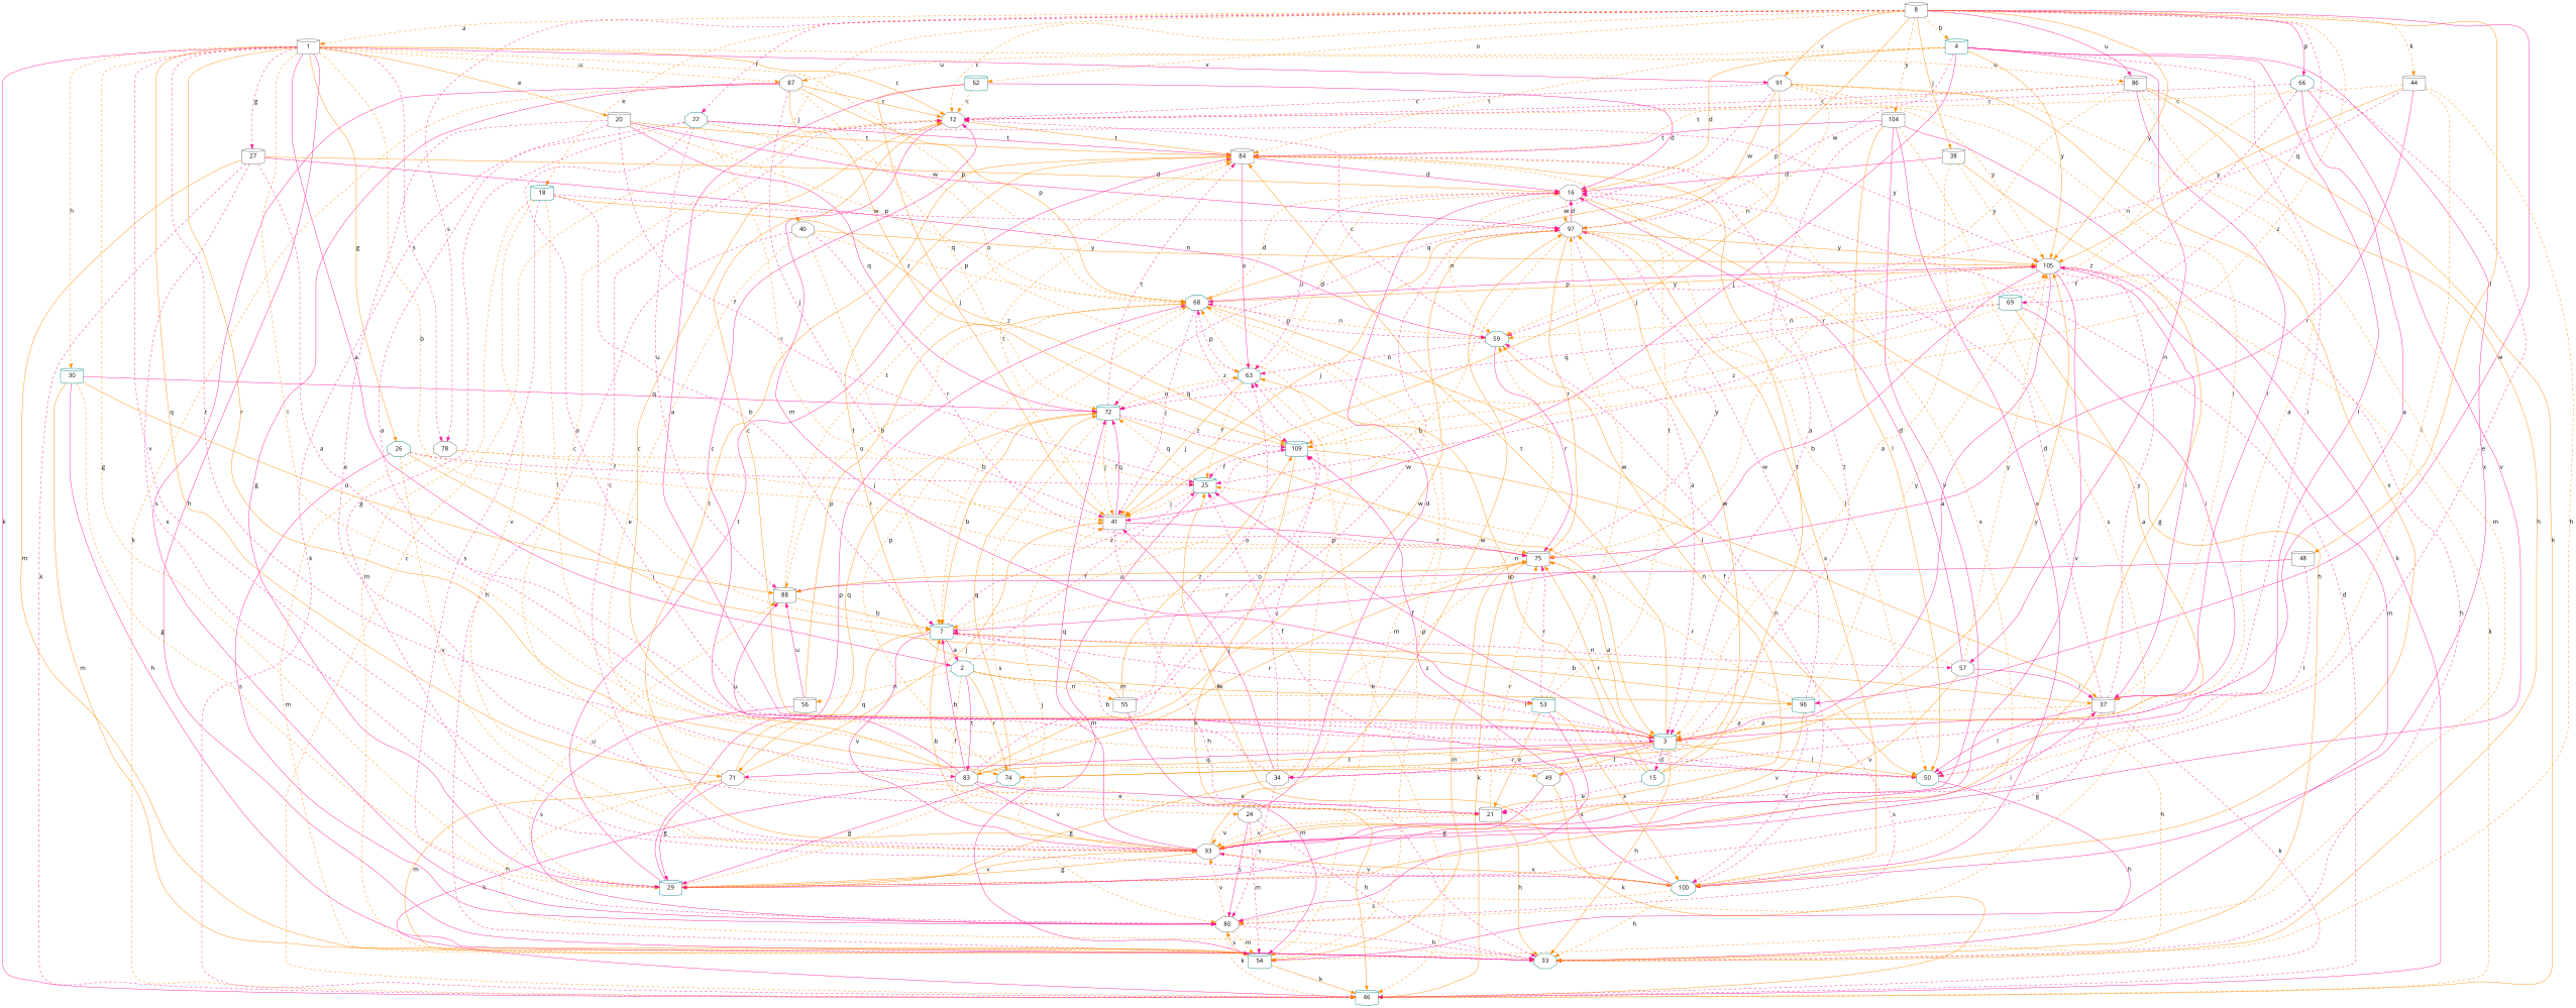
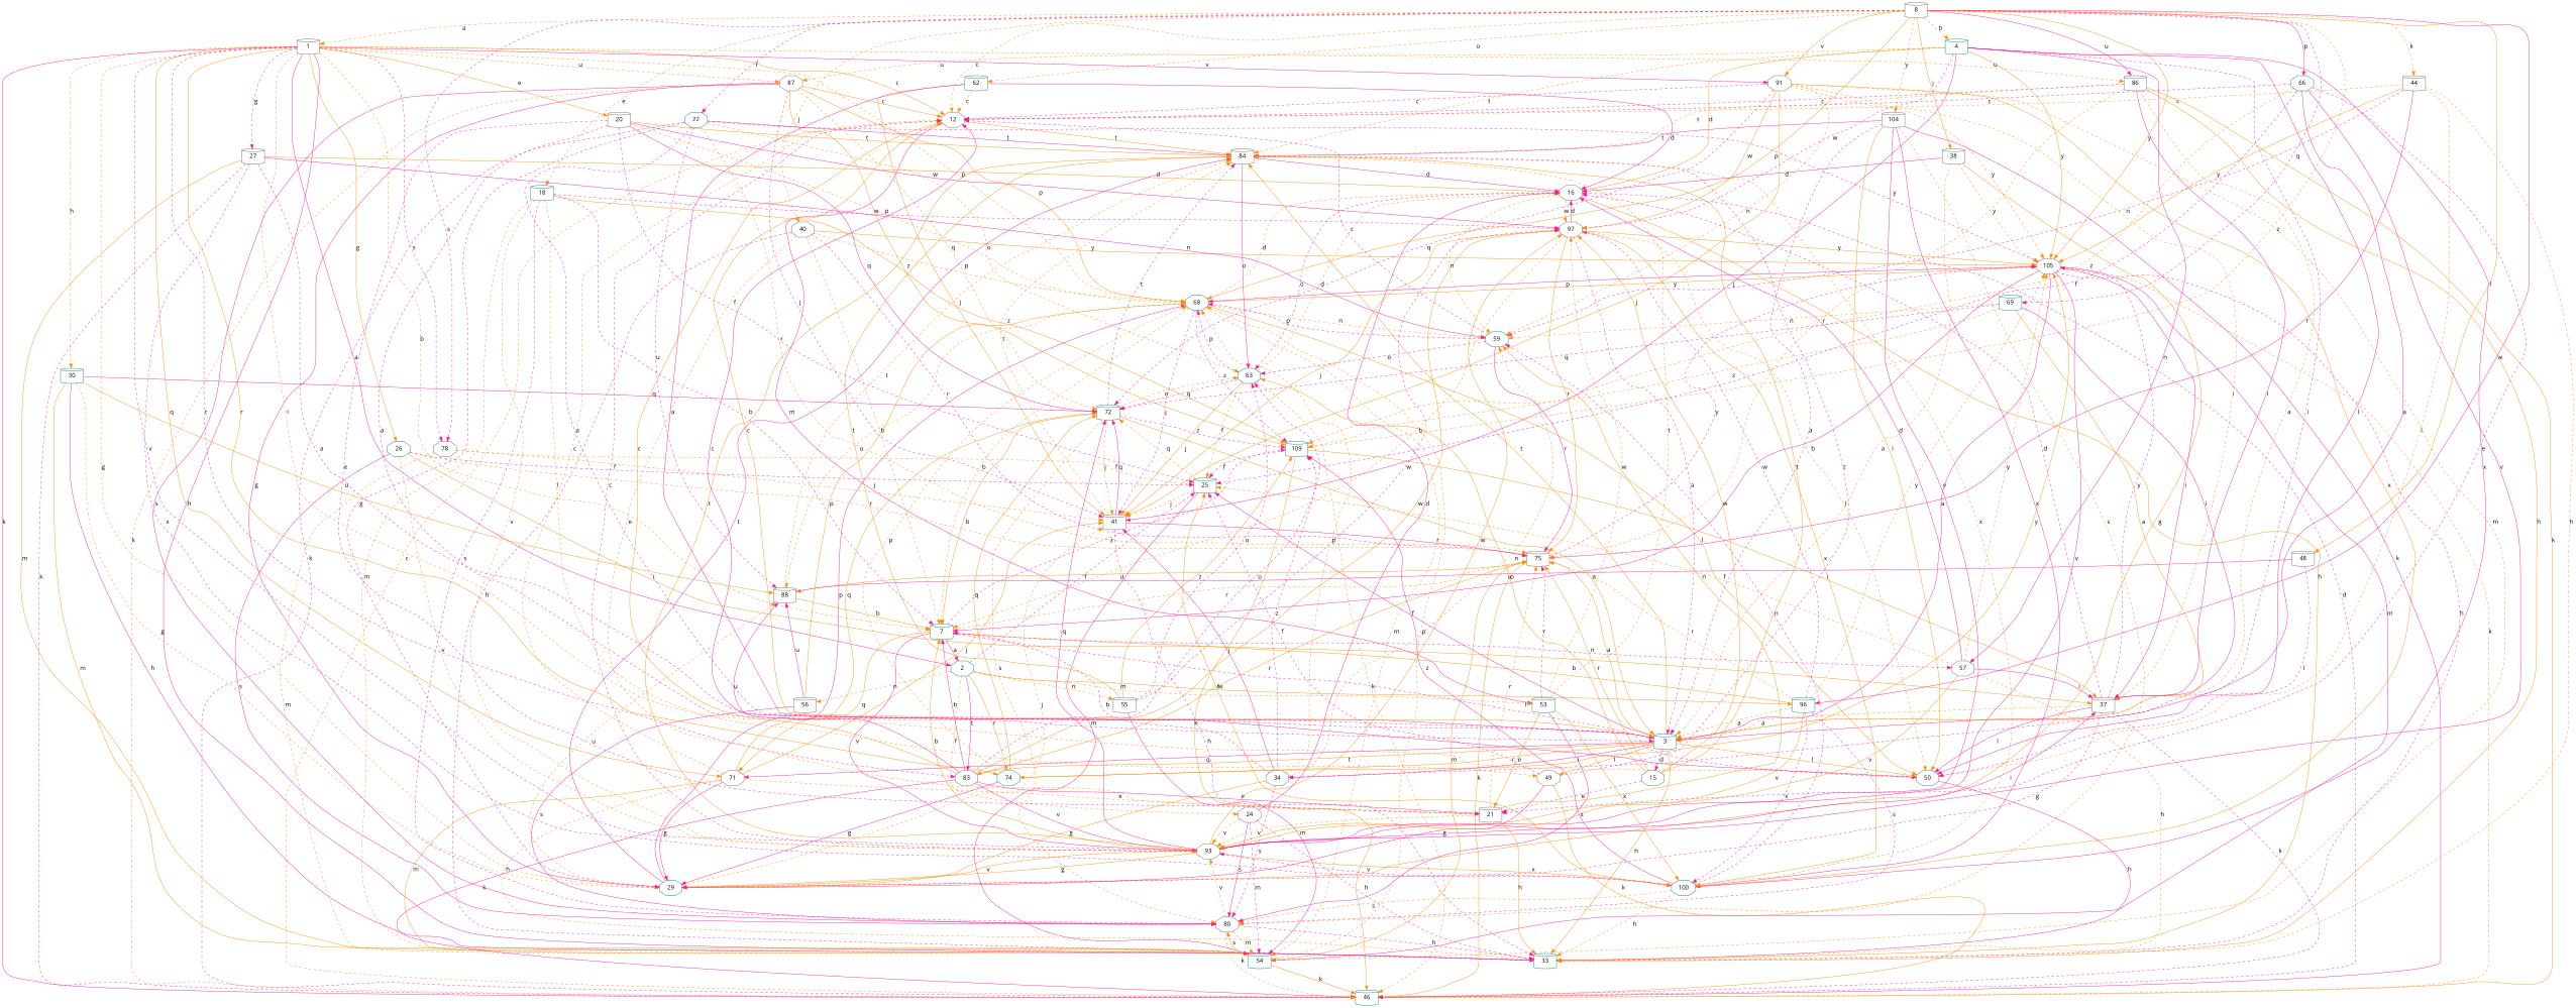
  strict digraph {
    fontname="Open Sans"
    node [color=gray40 fontname="Open Sans" shape=cylinder]
    edge [color=darkorange fontname="Open Sans" style=dashed]
    n1 [label=8]
    1
    4 [color=teal]
    12 [shape=octagon]
    18 [color=teal]
    22 [color=teal shape=octagon]
    38
    40 [shape=octagon]
    44
    48
    62 [color=teal]
    66 [color=teal shape=octagon]
    68 [color=teal shape=octagon]
    69 [color=teal]
    78 [shape=octagon]
    86
    91 [shape=octagon]
    96 [color=teal]
    104
    105 [shape=octagon]
    109 [color=teal]
    2 [color=teal shape=octagon]
    7 [color=teal]
    20
    26 [color=teal shape=octagon]
    27
-   29 [color=teal]
+   29 [color=teal shape=octagon]
    30 [color=teal]
-   33 [color=teal shape=octagon]
+   33 [color=teal]
    46 [color=teal]
    49 [shape=octagon]
    71 [shape=octagon]
    74 [color=teal shape=octagon]
    83 [shape=octagon]
    87 [shape=octagon]
    93 [shape=octagon]
    34 [shape=octagon]
    50 [color=teal shape=octagon]
    84
    16 [shape=octagon]
    41
    57 [shape=octagon]
    97 [shape=octagon]
    100 [color=teal shape=octagon]
    53 [color=teal]
    54 [color=teal]
    80 [shape=octagon]
    3 [color=teal]
    75
    63 [color=teal shape=octagon]
    88
    21
    59 [color=teal shape=octagon]
    25 [color=teal]
    72 [color=teal]
    37
    24 [shape=octagon]
    55
    56
    15 [color=teal shape=octagon]
    n1 -> 1 [label=a]
    n1 -> 4 [label=b]
    n1 -> 12 [label=c]
    n1 -> 18 [label=e]
    n1 -> 22 [color=deeppink label=f]
    n1 -> 38 [label=j style=solid]
    n1 -> 40 [label=j]
    n1 -> 44 [label=k]
    n1 -> 48 [label=l style=solid]
    n1 -> 62 [label=o]
    n1 -> 66 [color=deeppink label=p style=solid]
    n1 -> 68 [label=p style=solid]
    n1 -> 69 [color=deeppink label=q]
    n1 -> 78 [color=deeppink label=s]
    n1 -> 86 [color=deeppink label=u style=solid]
    n1 -> 91 [label=v style=solid]
    n1 -> 96 [color=deeppink label=w style=solid]
    n1 -> 104 [label=y]
    n1 -> 105 [label=y style=solid]
    n1 -> 109 [label=z]
    1 -> 12 [label=c style=solid]
    1 -> 68 [label=p]
    1 -> 78 [color=deeppink label=s]
    1 -> 86 [label=u]
    1 -> 91 [color=deeppink label=v style=solid]
    1 -> 2 [color=deeppink label=a style=solid]
    1 -> 7 [label=b]
    1 -> 20 [label=e style=solid]
    1 -> 26 [label=g style=solid]
    1 -> 27 [color=deeppink label=g]
    1 -> 29 [label=g]
    1 -> 30 [label=h]
    1 -> 33 [color=deeppink label=h style=solid]
    1 -> 46 [color=deeppink label=k style=solid]
    1 -> 49 [label=l]
    1 -> 71 [label=q style=solid]
    1 -> 74 [label=r style=solid]
    1 -> 83 [color=deeppink label=t]
    1 -> 87 [label=u]
    1 -> 93 [color=deeppink label=v]
    4 -> 105 [label=y style=solid]
    4 -> 87 [label=u]
    4 -> 34 [color=deeppink label=i]
    4 -> 50 [color=deeppink label=l style=solid]
    4 -> 84 [label=t]
    4 -> 16 [label=d style=solid]
    4 -> 41 [color=deeppink label=j style=solid]
    4 -> 57 [color=deeppink label=n style=solid]
    4 -> 97 [color=deeppink label=w]
    4 -> 100 [color=deeppink label=x style=solid]
    12 -> 84 [label=t style=solid]
    12 -> 53 [color=deeppink label=m style=solid]
    18 -> 109 [label=z style=solid]
    18 -> 7 [color=deeppink label=b]
    18 -> 93 [label=v]
    18 -> 50 [label=l]
    18 -> 97 [color=deeppink label=w]
    18 -> 54 [label=m]
    18 -> 80 [color=deeppink label=s]
    22 -> 105 [color=deeppink label=y]
    22 -> 29 [color=deeppink label=g]
    22 -> 46 [color=deeppink label=k]
    22 -> 84 [color=deeppink label=t style=solid]
    22 -> 3 [color=deeppink label=a]
    22 -> 75 [label=r]
    22 -> 63 [label=o]
    22 -> 88 [color=deeppink label=u]
    38 -> 105 [label=y]
    38 -> 29 [label=g style=solid]
    38 -> 16 [color=deeppink label=d style=solid]
    38 -> 3 [label=a]
    40 -> 68 [label=p]
    40 -> 105 [label=y style=solid]
    40 -> 7 [label=b]
    40 -> 33 [color=deeppink label=h]
    40 -> 75 [color=deeppink label=r]
    40 -> 21 [label=e]
    44 -> 12 [label=c]
    44 -> 105 [label=y style=solid]
    44 -> 33 [label=h]
    44 -> 50 [label=l]
    44 -> 75 [color=deeppink label=r style=solid]
    44 -> 59 [color=deeppink label=n]
    48 -> 50 [color=deeppink label=l]
    48 -> 88 [color=deeppink label=u style=solid]
    62 -> 12 [label=c]
    62 -> 16 [color=deeppink label=d style=solid]
    62 -> 41 [label=j style=solid]
    62 -> 3 [color=deeppink label=a style=solid]
    66 -> 12 [color=deeppink label=c]
    66 -> 109 [label=z]
    66 -> 93 [color=deeppink label=v style=solid]
    66 -> 3 [color=deeppink label=a style=solid]
    66 -> 21 [color=deeppink label=e]
    66 -> 25 [color=deeppink label=f]
    68 -> 105 [label=y style=solid]
    68 -> 109 [color=deeppink label=z]
    68 -> 7 [label=b]
    68 -> 50 [label=l style=solid]
    68 -> 16 [label=d]
    68 -> 41 [color=deeppink label=j]
    68 -> 54 [label=m]
    68 -> 88 [label=u]
    68 -> 59 [label=n]
    69 -> 109 [label=z]
    69 -> 3 [label=a style=solid]
    69 -> 59 [label=n]
    69 -> 72 [color=deeppink label=q]
    69 -> 37 [color=deeppink label=i style=solid]
    78 -> 41 [label=j]
    78 -> 54 [label=m]
    78 -> 25 [label=f]
    86 -> 12 [color=deeppink label=c]
    86 -> 33 [label=h style=solid]
    86 -> 46 [label=k style=solid]
    86 -> 84 [label=t]
    86 -> 3 [label=a]
    86 -> 75 [label=r]
    86 -> 37 [color=deeppink label=i style=solid]
    91 -> 12 [color=deeppink label=c]
    91 -> 105 [label=y]
    91 -> 41 [label=j style=solid]
    91 -> 97 [label=w style=solid]
    91 -> 100 [label=x style=solid]
    91 -> 54 [label=m]
    91 -> 59 [label=n]
    91 -> 72 [color=deeppink label=q]
    91 -> 37 [label=i]
    96 -> 105 [label=y]
    96 -> 7 [label=b style=solid]
    96 -> 93 [label=v style=solid]
    96 -> 97 [color=deeppink label=w]
    96 -> 100 [color=deeppink label=x]
    96 -> 80 [color=deeppink label=s]
    96 -> 3 [label=a]
    96 -> 75 [label=r]
    104 -> 46 [color=deeppink label=k style=solid]
    104 -> 93 [color=deeppink label=v style=solid]
    104 -> 50 [label=l style=solid]
    104 -> 84 [color=deeppink label=t style=solid]
    104 -> 100 [color=deeppink label=x style=solid]
    104 -> 80 [label=s]
    104 -> 3 [color=deeppink label=a]
    105 -> 68 [color=deeppink label=p style=solid]
    105 -> 7 [color=deeppink label=b style=solid]
    105 -> 33 [color=deeppink label=h]
    105 -> 46 [label=k]
    105 -> 93 [color=deeppink label=v style=solid]
    105 -> 54 [color=deeppink label=m style=solid]
    105 -> 3 [color=deeppink label=a style=solid]
    105 -> 37 [color=deeppink label=i style=solid]
    109 -> 46 [label=k style=solid]
    109 -> 25 [color=deeppink label=f]
    109 -> 37 [label=i style=solid]
    2 -> 96 [label=w style=solid]
    2 -> 74 [label=r style=solid]
    2 -> 83 [color=deeppink label=t style=solid]
    2 -> 53 [label=m]
    2 -> 25 [color=deeppink label=f]
    2 -> 24 [label=f]
    2 -> 55 [label=n]
    2 -> 56 [label=n]
    7 -> 109 [color=deeppink label=z]
    7 -> 2 [color=deeppink label=a style=solid]
    7 -> 71 [label=q style=solid]
    7 -> 93 [color=deeppink label=v style=solid]
    7 -> 50 [color=deeppink label=l]
    7 -> 57 [color=deeppink label=n]
    7 -> 75 [label=r]
    20 -> 68 [label=p]
    20 -> 84 [label=t style=solid]
    20 -> 97 [color=deeppink label=w style=solid]
    20 -> 3 [color=deeppink label=a]
    20 -> 21 [color=deeppink label=e]
    20 -> 25 [color=deeppink label=f]
    20 -> 72 [color=deeppink label=q style=solid]
    26 -> 93 [label=v]
    26 -> 80 [color=deeppink label=s style=solid]
    26 -> 75 [label=r]
    26 -> 25 [color=deeppink label=f]
    26 -> 37 [label=i style=solid]
    27 -> 46 [color=deeppink label=k]
    27 -> 16 [label=d style=solid]
    27 -> 100 [color=deeppink label=x]
    27 -> 54 [label=m style=solid]
    27 -> 3 [color=deeppink label=a]
    27 -> 59 [color=deeppink label=n style=solid]
    29 -> 68 [color=deeppink label=p style=solid]
    29 -> 93 [label=v style=solid]
    29 -> 84 [color=deeppink label=t style=solid]
    29 -> 41 [label=j]
    29 -> 88 [label=u]
    30 -> 29 [label=g]
    30 -> 33 [color=deeppink label=h style=solid]
    30 -> 54 [label=m style=solid]
    30 -> 88 [label=u style=solid]
    30 -> 72 [color=deeppink label=q style=solid]
    46 -> 12 [label=c]
    46 -> 16 [color=deeppink label=d]
    49 -> 29 [color=deeppink label=g style=solid]
    49 -> 46 [label=k style=solid]
    49 -> 84 [color=deeppink label=t]
    49 -> 25 [color=deeppink label=f]
    71 -> 12 [label=c]
    71 -> 29 [color=deeppink label=g style=solid]
    71 -> 33 [label=h]
    71 -> 41 [label=j style=solid]
    71 -> 54 [label=m style=solid]
    71 -> 21 [label=e]
    71 -> 72 [label=q style=solid]
    74 -> 68 [label=p]
    74 -> 105 [label=y style=solid]
    74 -> 29 [color=deeppink label=g style=solid]
    74 -> 72 [label=q style=solid]
    83 -> 12 [label=c style=solid]
    83 -> 7 [color=deeppink label=b style=solid]
    83 -> 46 [color=deeppink label=k style=solid]
    83 -> 93 [color=deeppink label=v style=solid]
    83 -> 97 [label=w style=solid]
    83 -> 75 [label=r style=solid]
    83 -> 63 [color=deeppink label=o]
    83 -> 88 [color=deeppink label=u style=solid]
    83 -> 21 [color=deeppink label=e style=solid]
    87 -> 12 [label=c style=solid]
    87 -> 68 [label=p style=solid]
    87 -> 109 [label=z style=solid]
    87 -> 29 [color=deeppink label=g style=solid]
    87 -> 46 [label=k]
    87 -> 41 [color=deeppink label=j]
    87 -> 80 [color=deeppink label=s style=solid]
    87 -> 72 [label=q]
    93 -> 12 [color=deeppink label=c]
    93 -> 7 [label=b style=solid]
    93 -> 29 [label=g style=solid]
    93 -> 84 [label=t style=solid]
    93 -> 97 [label=w style=solid]
    93 -> 100 [label=x style=solid]
    93 -> 72 [color=deeppink label=q style=solid]
    93 -> 37 [color=deeppink label=i style=solid]
    34 -> 68 [label=p]
    34 -> 109 [color=deeppink label=z]
    34 -> 7 [color=deeppink label=b]
    34 -> 29 [label=g style=solid]
    34 -> 41 [color=deeppink label=j style=solid]
    34 -> 80 [color=deeppink label=s]
    34 -> 59 [label=n]
    50 -> 12 [color=deeppink label=c style=solid]
    50 -> 33 [color=deeppink label=h style=solid]
    84 -> 16 [color=deeppink label=d style=solid]
    84 -> 100 [label=x]
    84 -> 63 [color=deeppink label=o style=solid]
    16 -> 33 [label=h style=solid]
    16 -> 97 [label=w]
    16 -> 63 [color=deeppink label=o]
    16 -> 59 [label=n]
    41 -> 33 [color=deeppink label=h]
    41 -> 84 [label=t]
    41 -> 75 [color=deeppink label=r style=solid]
    41 -> 72 [color=deeppink label=q style=solid]
    57 -> 105 [label=y]
    57 -> 33 [label=h]
    57 -> 93 [label=v style=solid]
    57 -> 16 [color=deeppink label=d style=solid]
    57 -> 25 [label=f]
    57 -> 37 [color=deeppink label=i style=solid]
    97 -> 105 [label=y style=solid]
    97 -> 7 [label=b]
    97 -> 50 [label=l]
    97 -> 16 [color=deeppink label=d style=solid]
    97 -> 41 [label=j style=solid]
    97 -> 100 [label=x style=solid]
    97 -> 3 [color=deeppink label=a]
    97 -> 75 [label=r style=solid]
    100 -> 109 [color=deeppink label=z style=solid]
    100 -> 33 [label=h]
    100 -> 93 [color=deeppink label=v]
    100 -> 80 [label=s]
    100 -> 59 [color=deeppink label=n]
    100 -> 25 [label=f style=solid]
    53 -> 84 [label=t]
    53 -> 97 [label=w]
    53 -> 100 [label=x style=solid]
    53 -> 80 [color=deeppink label=s style=solid]
    53 -> 75 [color=deeppink label=r]
    53 -> 21 [label=e style=solid]
    54 -> 68 [label=p]
    54 -> 46 [label=k style=solid]
    54 -> 80 [label=s style=solid]
    80 -> 33 [color=deeppink label=h]
    80 -> 46 [label=k]
    80 -> 93 [label=v]
    80 -> 54 [label=m]
    3 -> 12 [label=c style=solid]
    3 -> 33 [label=h style=solid]
    3 -> 49 [label=l style=solid]
    3 -> 71 [color=deeppink label=q style=solid]
    3 -> 74 [label=r style=solid]
    3 -> 83 [label=t style=solid]
    3 -> 34 [color=deeppink label=i style=solid]
    3 -> 50 [label=l style=solid]
    3 -> 84 [label=t style=solid]
    3 -> 25 [color=deeppink label=f style=solid]
    3 -> 15 [color=deeppink label=d]
    75 -> 105 [color=deeppink label=y]
    75 -> 46 [label=k style=solid]
    75 -> 54 [label=m style=solid]
    75 -> 3 [label=a style=solid]
    75 -> 88 [label=u style=solid]
    63 -> 68 [color=deeppink label=p]
    63 -> 46 [label=k]
    63 -> 16 [label=d]
    63 -> 41 [label=j style=solid]
    63 -> 25 [label=f]
    63 -> 72 [color=deeppink label=q]
    88 -> 7 [label=b style=solid]
    88 -> 84 [label=t]
    21 -> 33 [label=h style=solid]
    21 -> 93 [label=v]
    21 -> 75 [label=r]
    21 -> 59 [label=n style=solid]
    59 -> 12 [color=deeppink label=c]
    59 -> 68 [color=deeppink label=p]
    59 -> 75 [color=deeppink label=r style=solid]
    59 -> 63 [color=deeppink label=o]
    25 -> 41 [label=j]
    25 -> 54 [color=deeppink label=m style=solid]
    25 -> 72 [label=q]
    72 -> 109 [color=deeppink label=z]
    72 -> 7 [label=b style=solid]
    72 -> 84 [color=deeppink label=t]
    72 -> 41 [label=j]
    72 -> 80 [label=s]
    72 -> 3 [label=a style=solid]
    72 -> 63 [label=o]
    37 -> 105 [color=deeppink label=y]
    37 -> 29 [color=deeppink label=g]
    37 -> 46 [color=deeppink label=k]
    37 -> 50 [color=deeppink label=l style=solid]
    37 -> 16 [color=deeppink label=d]
    37 -> 3 [label=a]
    24 -> 33 [color=deeppink label=h]
    24 -> 93 [label=v]
    24 -> 16 [color=deeppink label=d style=solid]
    24 -> 54 [color=deeppink label=m]
    24 -> 80 [color=deeppink label=s style=solid]
    55 -> 109 [label=z style=solid]
    55 -> 84 [label=t style=solid]
    55 -> 97 [color=deeppink label=w]
    55 -> 54 [color=deeppink label=m style=solid]
    55 -> 63 [color=deeppink label=o]
    56 -> 68 [label=p style=solid]
    56 -> 80 [color=deeppink label=s style=solid]
    56 -> 88 [color=deeppink label=u style=solid]
    15 -> 84 [label=t style=solid]
    15 -> 97 [label=w style=solid]
    15 -> 75 [label=r style=solid]
    15 -> 63 [label=o style=solid]
    15 -> 21 [color=deeppink label=e]
  }
